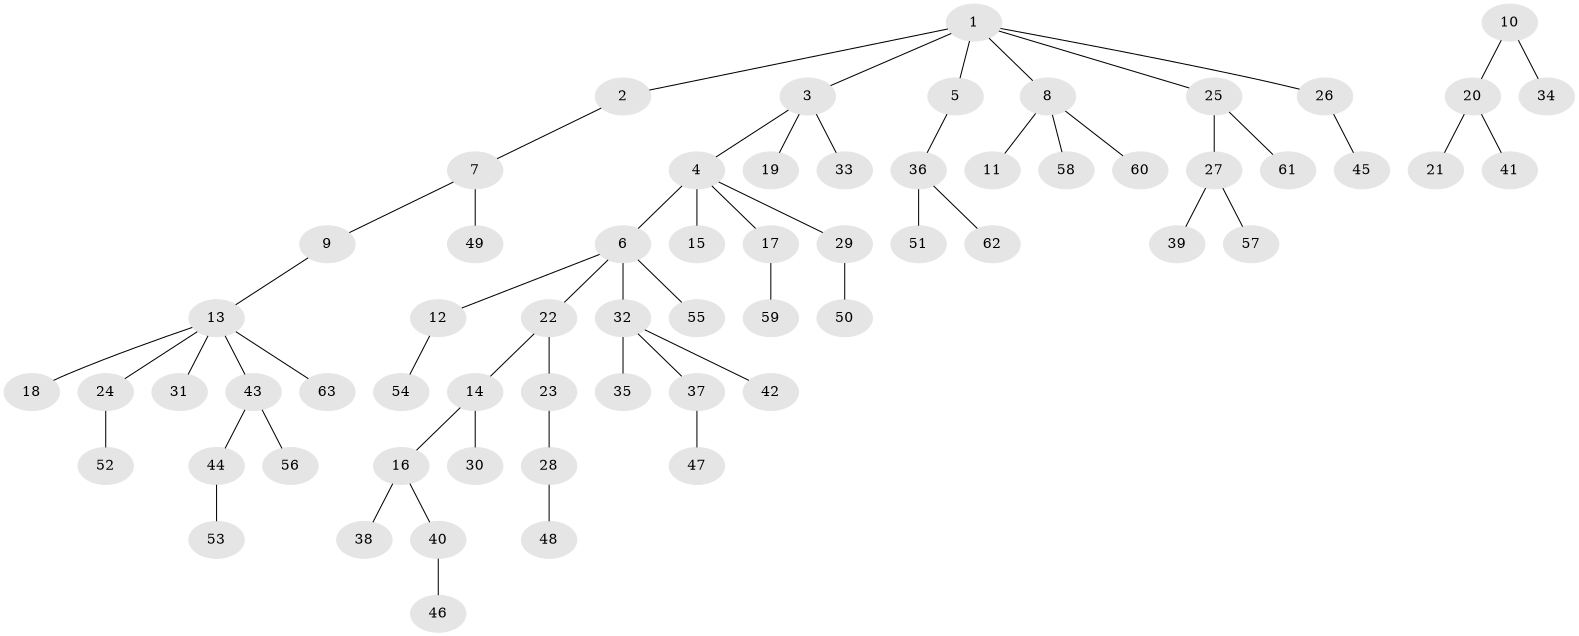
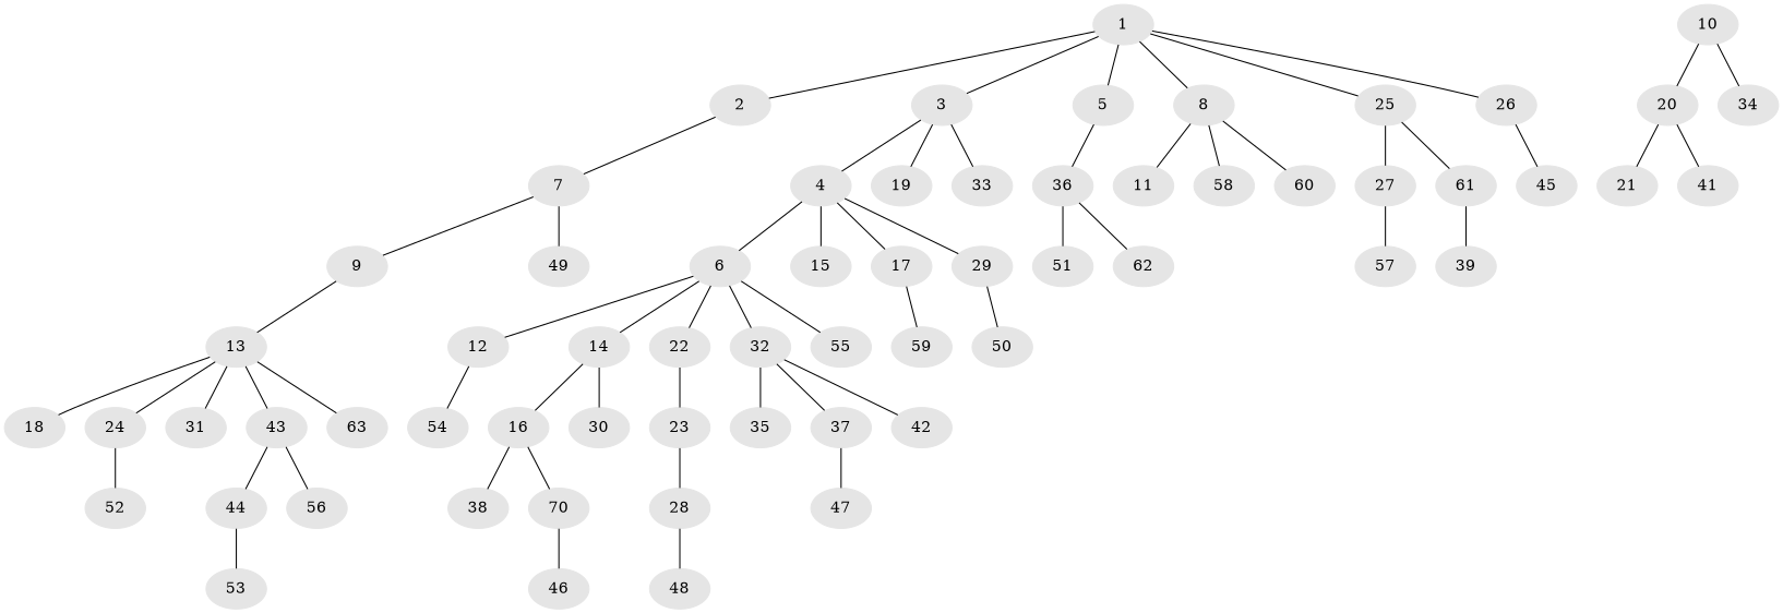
  graph {
    fontname="DejaVu Serif"
    node [color=gray90 fontname="DejaVu Serif" style=filled]
    edge [fontname="DejaVu Serif"]
    1
    2
    3
    5
    8
    25
    26
    7
    4
    19
    33
    36
    11
    58
    60
    27
    61
    45
    9
    49
    6
    15
    17
    29
    12
    14
    22
    32
    55
    59
    50
    51
    62
    54
    16
    30
    23
    35
    37
    42
    13
    10
    20
    34
    18
    24
    31
    43
    63
    21
    41
    52
    44
    56
    38
-   40
+   40 [label=70]
    46
    28
    48
    39
    57
    47
    53
    1 -- 2
    1 -- 3
    1 -- 5
    1 -- 8
    1 -- 25
    1 -- 26
    2 -- 7
    3 -- 4
    3 -- 19
    3 -- 33
    5 -- 36
    8 -- 11
    8 -- 58
    8 -- 60
    25 -- 27
    25 -- 61
    26 -- 45
    7 -- 9
    7 -- 49
    4 -- 6
    4 -- 15
    4 -- 17
    4 -- 29
    36 -- 51
    36 -- 62
-   27 -- 39
+   61 -- 39
    27 -- 57
    9 -- 13
    6 -- 12
-   22 -- 14
+   6 -- 14
    6 -- 22
    6 -- 32
    6 -- 55
    17 -- 59
    29 -- 50
    12 -- 54
    14 -- 16
    14 -- 30
    22 -- 23
    32 -- 35
    32 -- 37
    32 -- 42
    16 -- 38
    16 -- 40
    23 -- 28
    37 -- 47
    13 -- 18
    13 -- 24
    13 -- 31
    13 -- 43
    13 -- 63
    10 -- 20
    10 -- 34
    20 -- 21
    20 -- 41
    24 -- 52
    43 -- 44
    43 -- 56
    44 -- 53
    40 -- 46
    28 -- 48
  }
